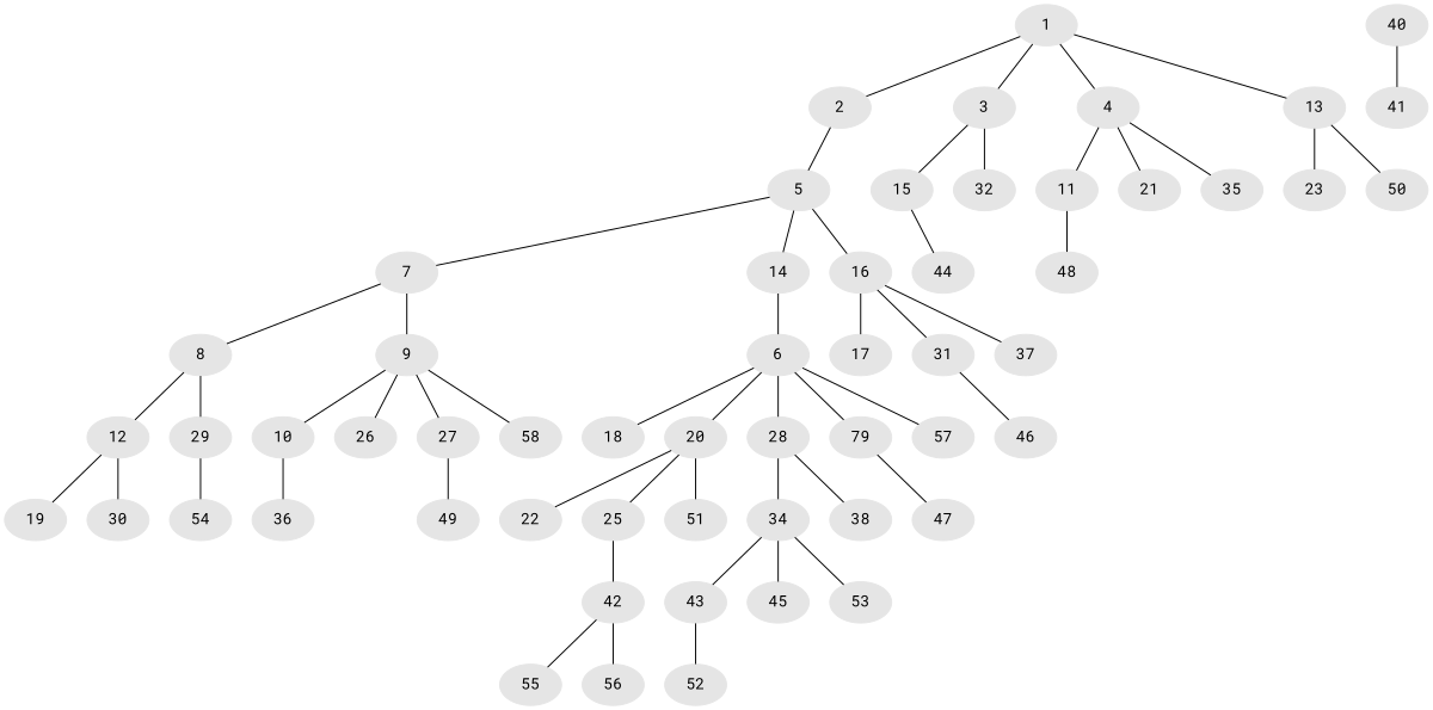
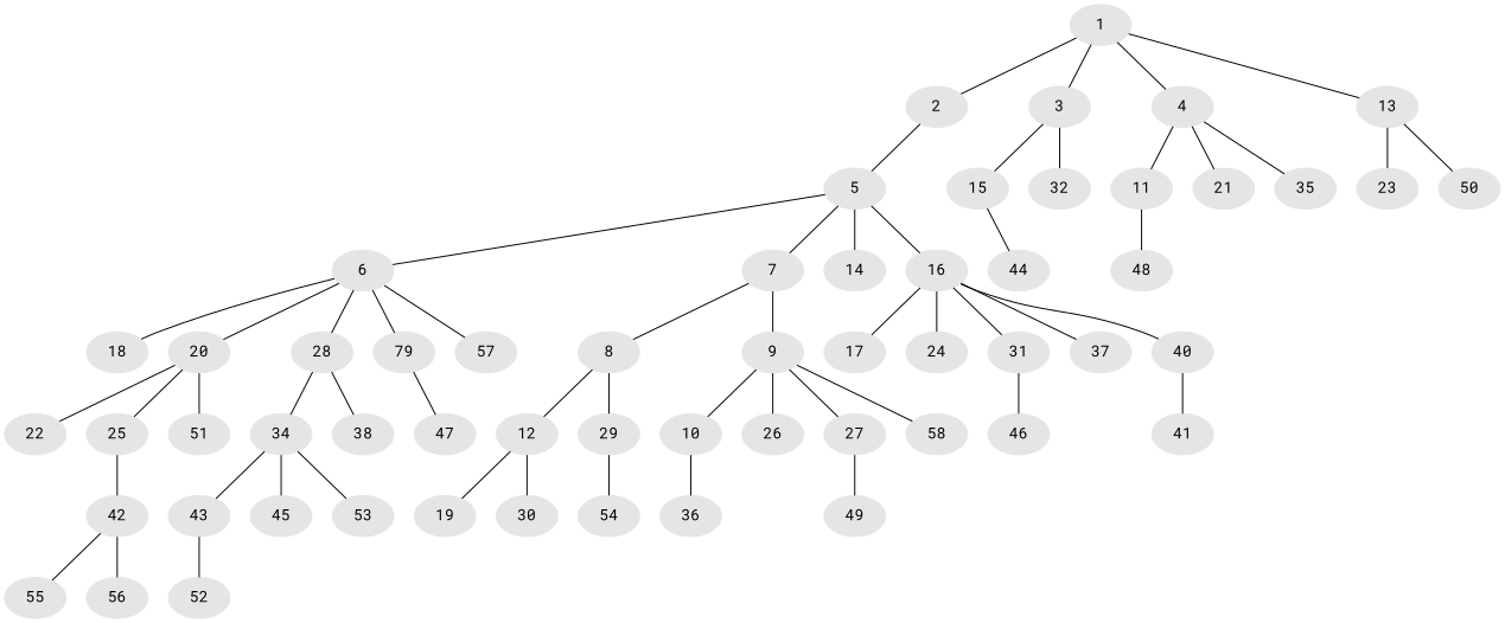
  graph {
    fontname="Roboto Mono"
    node [color=gray90 fontname="Roboto Mono" style=filled]
    edge [fontname="Roboto Mono"]
    1
    2
    3
    4
    13
    5
    15
    32
    11
    21
    35
    23
    50
    6
    7
    14
    16
    44
    48
    18
    20
    28
    n23 [label=79]
    57
    8
    9
    17
+   24
    31
    37
    40
    22
    25
    51
    34
    38
    47
    12
    29
    10
    26
    27
    58
    19
    30
    54
    36
    49
    46
    41
    42
    55
    56
    43
    45
    53
    52
    1 -- 2
    1 -- 3
    1 -- 4
    1 -- 13
    2 -- 5
    3 -- 15
    3 -- 32
    4 -- 11
    4 -- 21
    4 -- 35
    13 -- 23
    13 -- 50
-   14 -- 6
+   5 -- 6
    5 -- 7
    5 -- 14
    5 -- 16
    15 -- 44
    11 -- 48
    6 -- 18
    6 -- 20
    6 -- 28
    6 -- n23
    6 -- 57
    7 -- 8
    7 -- 9
    16 -- 17
+   16 -- 24
    16 -- 31
    16 -- 37
+   16 -- 40
    20 -- 22
    20 -- 25
    20 -- 51
    28 -- 34
    28 -- 38
    n23 -- 47
    8 -- 12
    8 -- 29
    9 -- 10
    9 -- 26
    9 -- 27
    9 -- 58
    31 -- 46
    40 -- 41
    25 -- 42
    34 -- 43
    34 -- 45
    34 -- 53
    12 -- 19
    12 -- 30
    29 -- 54
    10 -- 36
    27 -- 49
    42 -- 55
    42 -- 56
    43 -- 52
  }
